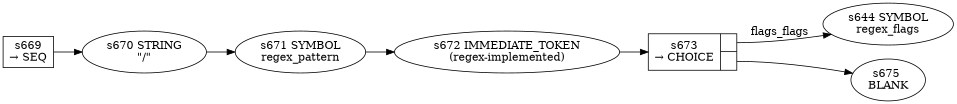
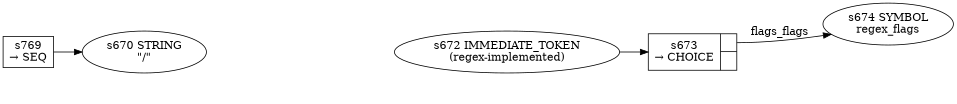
  digraph {
    rankdir=LR
-   n1 [fixedsize=false label="s669\n&rarr; SEQ" peripheries=1 shape=record]
+   n1 [fixedsize=false label="s769\n&rarr; SEQ" peripheries=1 shape=record]
    n2 [label="s670 STRING\n\"/\""]
-   n3 [label="s671 SYMBOL\nregex_pattern"]
    n4 [label="s672 IMMEDIATE_TOKEN\n(regex-implemented)"]
    n5 [fixedsize=false label="{s673\n&rarr; CHOICE|{<p0>|<p1>}}" peripheries=1 shape=record]
-   n6 [label="s644 SYMBOL\nregex_flags"]
-   n7 [label="s675 \nBLANK"]
+   n6 [label="s674 SYMBOL\nregex_flags"]
    n1 -> n2
-   n2 -> n3
-   n3 -> n4
    n4 -> n5
    n5 -> n6 [label=flags_flags tailport=p0]
-   n5 -> n7 [tailport=p1]
  }
